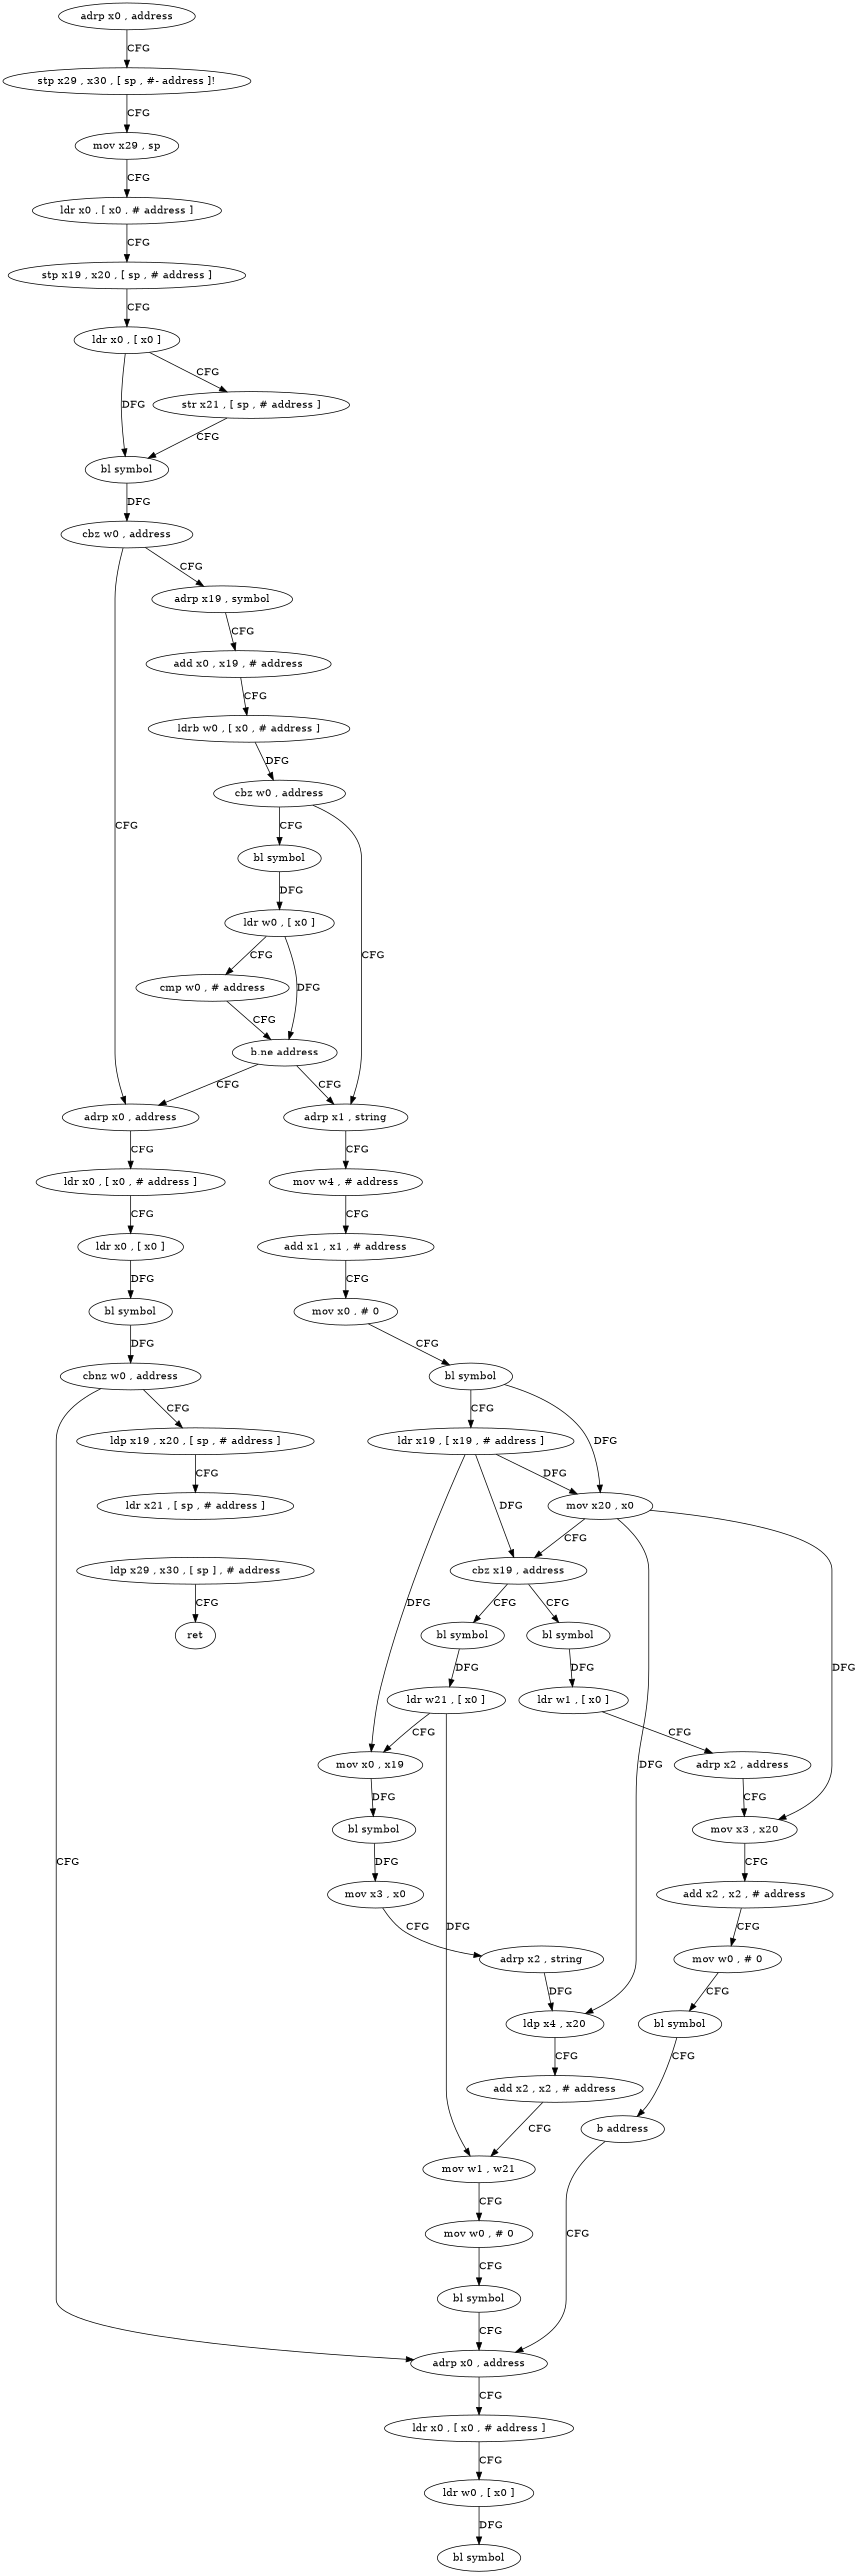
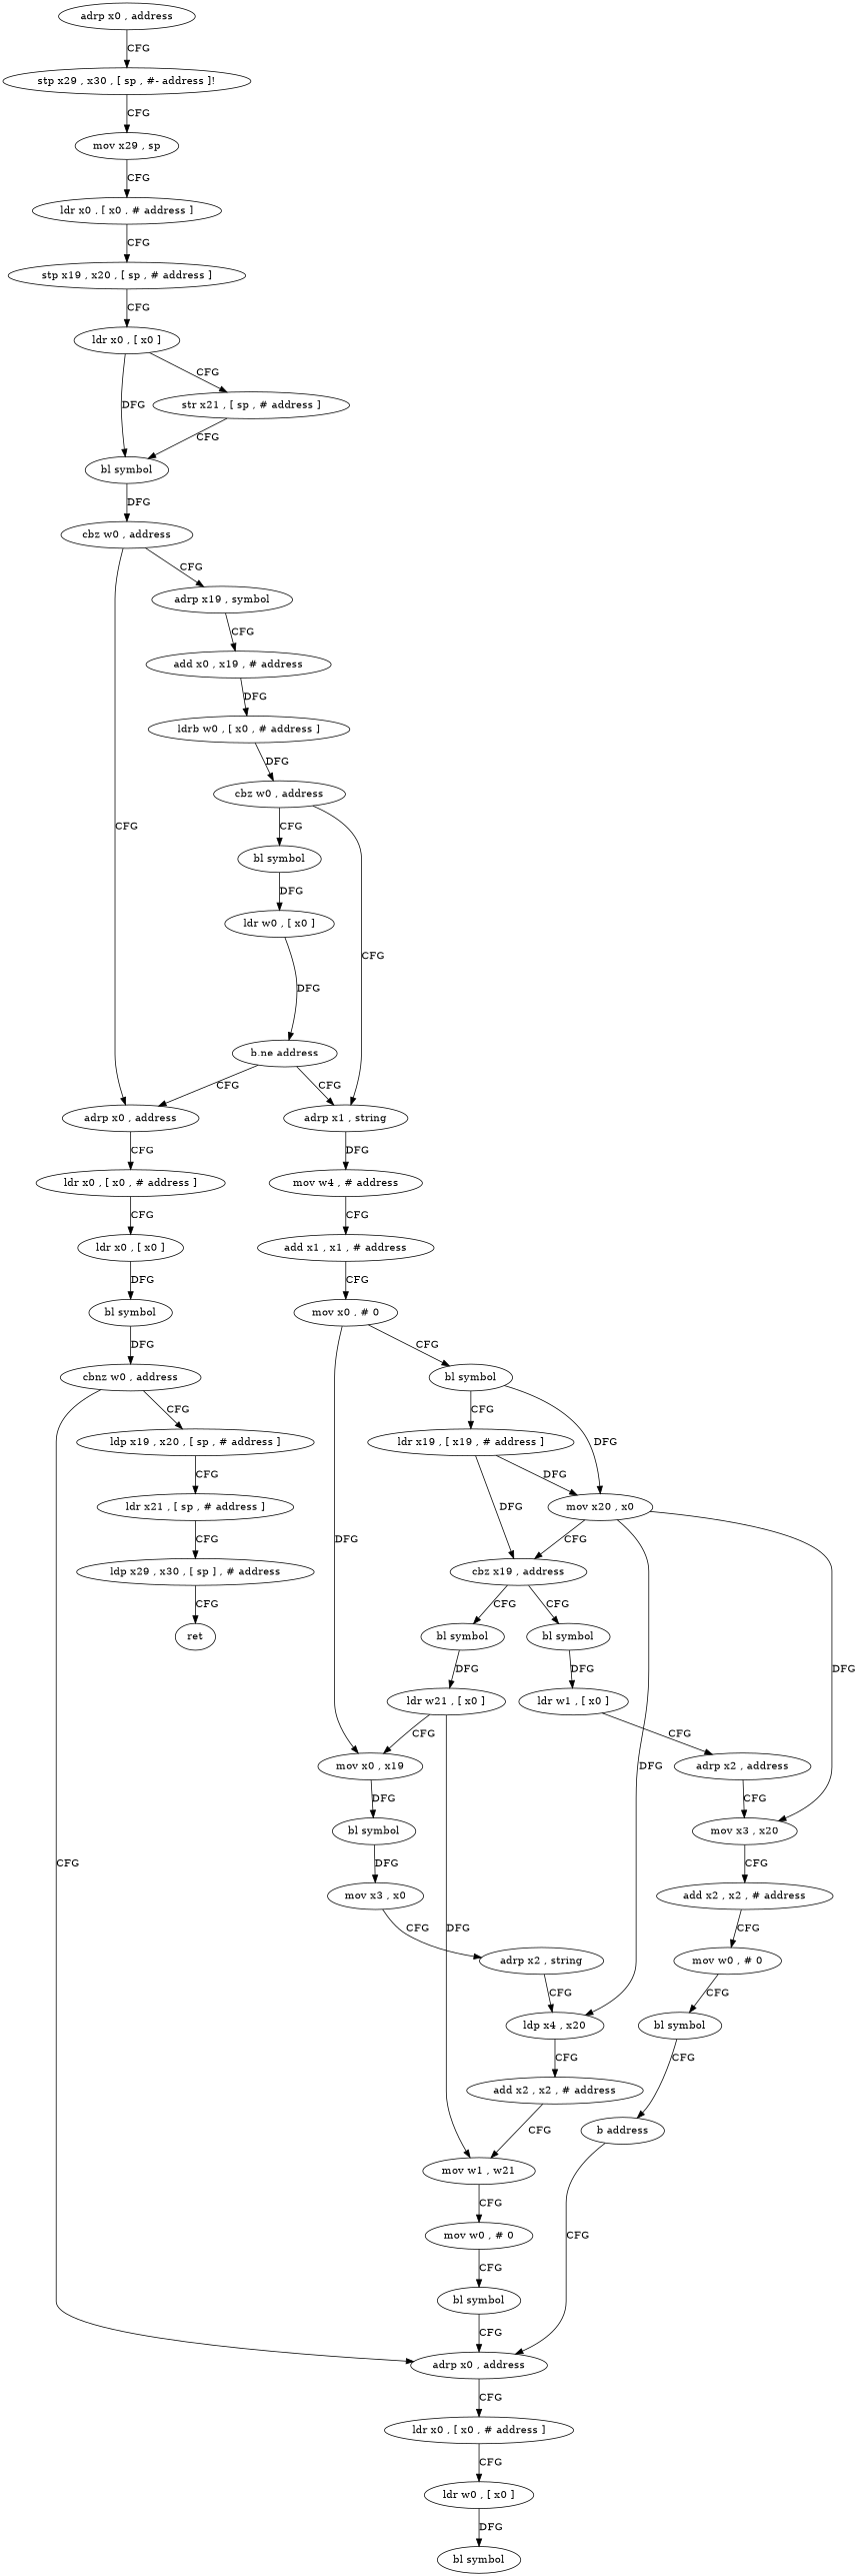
  digraph {
    n1 [label="adrp x0 , address"]
    n2 [label="stp x29 , x30 , [ sp , #- address ]!"]
    n3 [label="mov x29 , sp"]
    n4 [label="ldr x0 , [ x0 , # address ]"]
    n5 [label="stp x19 , x20 , [ sp , # address ]"]
    n6 [label="ldr x0 , [ x0 ]"]
    n7 [label="str x21 , [ sp , # address ]"]
    n8 [label="bl symbol"]
    n9 [label="cbz w0 , address"]
    n10 [label="adrp x0 , address"]
    n11 [label="adrp x19 , symbol"]
    n12 [label="ldr x0 , [ x0 , # address ]"]
    n13 [label="add x0 , x19 , # address"]
    n14 [label="ldr x0 , [ x0 ]"]
    n15 [label="ldrb w0 , [ x0 , # address ]"]
    n16 [label="bl symbol"]
    n17 [label="cbnz w0 , address"]
    n18 [label="adrp x0 , address"]
    n19 [label="ldp x19 , x20 , [ sp , # address ]"]
    n20 [label="ldr x0 , [ x0 , # address ]"]
    n21 [label="ldr x21 , [ sp , # address ]"]
    n22 [label="ldr w0 , [ x0 ]"]
    n23 [label="ldp x29 , x30 , [ sp ] , # address"]
    n24 [label="cbz w0 , address"]
    n25 [label="adrp x1 , string"]
    n26 [label="bl symbol"]
    n27 [label="mov w4 , # address"]
    n28 [label="ldr w0 , [ x0 ]"]
    n29 [label="add x1 , x1 , # address"]
-   n30 [label="cmp w0 , # address"]
    n31 [label="b.ne address"]
    n32 [label="bl symbol"]
    n33 [label=ret]
    n34 [label="mov x0 , # 0"]
    n35 [label="bl symbol"]
    n36 [label="ldr x19 , [ x19 , # address ]"]
    n37 [label="mov x20 , x0"]
    n38 [label="cbz x19 , address"]
    n39 [label="mov x0 , x19"]
    n40 [label="mov x3 , x20"]
    n41 [label="ldp x4 , x20"]
    n42 [label="bl symbol"]
    n43 [label="bl symbol"]
    n44 [label="bl symbol"]
    n45 [label="add x2 , x2 , # address"]
    n46 [label="add x2 , x2 , # address"]
    n47 [label="ldr w1 , [ x0 ]"]
    n48 [label="ldr w21 , [ x0 ]"]
    n49 [label="adrp x2 , address"]
    n50 [label="mov w1 , w21"]
    n51 [label="mov w0 , # 0"]
    n52 [label="bl symbol"]
    n53 [label="b address"]
    n54 [label="mov w0 , # 0"]
    n55 [label="mov x3 , x0"]
    n56 [label="adrp x2 , string"]
    n57 [label="bl symbol"]
    n1 -> n2 [label=CFG]
    n2 -> n3 [label=CFG]
    n3 -> n4 [label=CFG]
    n4 -> n5 [label=CFG]
    n5 -> n6 [label=CFG]
    n6 -> n7 [label=CFG]
    n6 -> n8 [label=DFG]
    n7 -> n8 [label=CFG]
    n8 -> n9 [label=DFG]
    n9 -> n10 [label=CFG]
    n9 -> n11 [label=CFG]
    n10 -> n12 [label=CFG]
    n11 -> n13 [label=CFG]
    n12 -> n14 [label=CFG]
-   n13 -> n15 [label=CFG]
+   n13 -> n15 [label=DFG]
    n14 -> n16 [label=DFG]
    n15 -> n24 [label=DFG]
    n16 -> n17 [label=DFG]
    n17 -> n18 [label=CFG]
    n17 -> n19 [label=CFG]
    n18 -> n20 [label=CFG]
    n19 -> n21 [label=CFG]
    n20 -> n22 [label=CFG]
+   n21 -> n23 [label=CFG]
    n22 -> n32 [label=DFG]
    n23 -> n33 [label=CFG]
    n24 -> n25 [label=CFG]
    n24 -> n26 [label=CFG]
-   n25 -> n27 [label=CFG]
+   n25 -> n27 [label=DFG]
    n26 -> n28 [label=DFG]
    n27 -> n29 [label=CFG]
-   n28 -> n30 [label=CFG]
    n28 -> n31 [label=DFG]
    n29 -> n34 [label=CFG]
-   n30 -> n31 [label=CFG]
    n31 -> n10 [label=CFG]
    n31 -> n25 [label=CFG]
    n34 -> n35 [label=CFG]
    n35 -> n36 [label=CFG]
    n35 -> n37 [label=DFG]
    n36 -> n37 [label=DFG]
    n36 -> n38 [label=DFG]
-   n36 -> n39 [label=DFG]
+   n34 -> n39 [label=DFG]
    n37 -> n38 [label=CFG]
    n37 -> n40 [label=DFG]
    n37 -> n41 [label=DFG]
    n38 -> n42 [label=CFG]
    n38 -> n43 [label=CFG]
    n39 -> n44 [label=DFG]
    n40 -> n45 [label=CFG]
    n41 -> n46 [label=CFG]
    n42 -> n47 [label=DFG]
    n43 -> n48 [label=DFG]
    n44 -> n55 [label=DFG]
    n45 -> n51 [label=CFG]
    n46 -> n50 [label=CFG]
    n47 -> n49 [label=CFG]
    n48 -> n39 [label=CFG]
    n48 -> n50 [label=DFG]
    n49 -> n40 [label=CFG]
    n50 -> n54 [label=CFG]
    n51 -> n52 [label=CFG]
    n52 -> n53 [label=CFG]
    n53 -> n18 [label=CFG]
    n54 -> n57 [label=CFG]
    n55 -> n56 [label=CFG]
-   n56 -> n41 [label=DFG]
+   n56 -> n41 [label=CFG]
    n57 -> n18 [label=CFG]
  }
